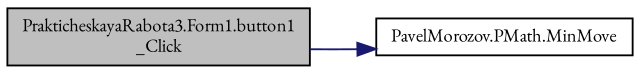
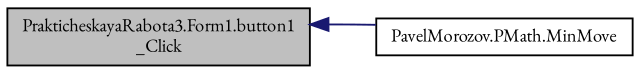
  digraph {
    rankdir=LR
    fontname="EB Garamond"
    node [color=black fontname="EB Garamond" fontsize=10 shape=record style=filled]
    n1 [fillcolor=grey75 fontcolor=black height=0.2 label="PrakticheskayaRabota3.Form1.button1\l_Click" width=0.4]
    n2 [fillcolor=white height=0.2 label="PavelMorozov.PMath.MinMove" width=0.4]
-   n1 -> n2 [color=midnightblue fontname="EB Garamond" fontsize=10 labelfontname=Helvetica labelfontsize=10 style=solid]
+   n2 -> n1 [color=midnightblue fontname="EB Garamond" fontsize=10 labelfontname=Helvetica labelfontsize=10 style=solid]
  }
